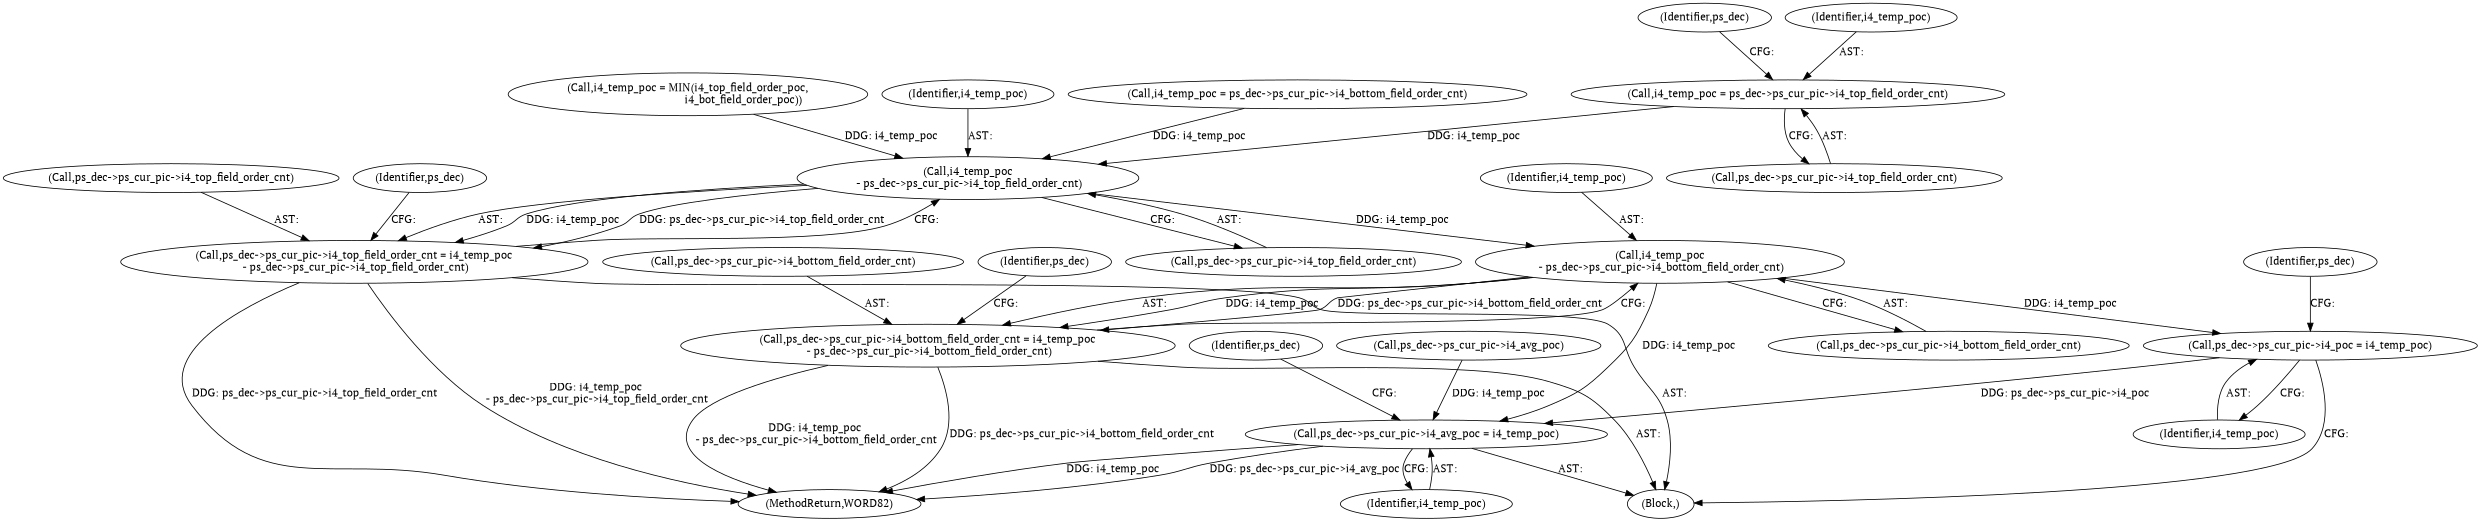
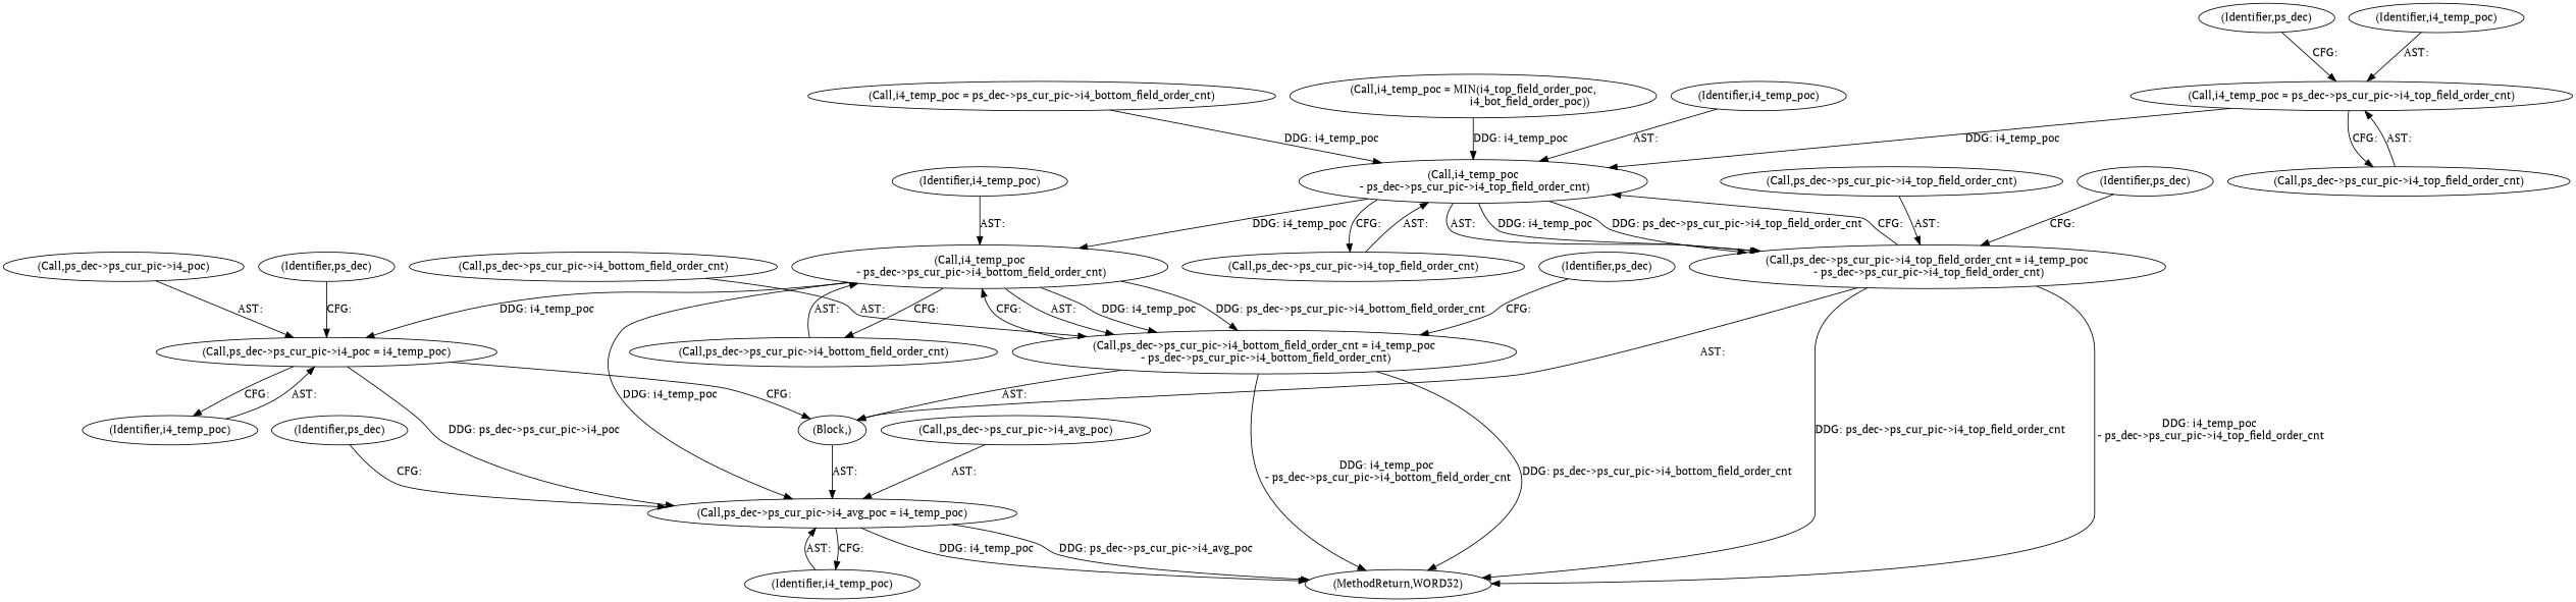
  digraph {
    fontname="PT Serif"
    node [fontname="PT Serif"]
    edge [fontname="PT Serif"]
    n1 [label="(Call,i4_temp_poc = ps_dec->ps_cur_pic->i4_top_field_order_cnt)"]
    n2 [label="(Call,i4_temp_poc\n - ps_dec->ps_cur_pic->i4_top_field_order_cnt)"]
    n3 [label="(Call,ps_dec->ps_cur_pic->i4_top_field_order_cnt)"]
    n4 [label="(Call,ps_dec->ps_cur_pic->i4_top_field_order_cnt = i4_temp_poc\n - ps_dec->ps_cur_pic->i4_top_field_order_cnt)"]
    n5 [label="(Call,i4_temp_poc\n - ps_dec->ps_cur_pic->i4_bottom_field_order_cnt)"]
    n6 [label="(Call,ps_dec->ps_cur_pic->i4_top_field_order_cnt)"]
    n7 [label="(Block,)"]
-   n8 [label="(MethodReturn,WORD82)"]
+   n8 [label="(MethodReturn,WORD32)"]
    n9 [label="(Call,ps_dec->ps_cur_pic->i4_bottom_field_order_cnt = i4_temp_poc\n - ps_dec->ps_cur_pic->i4_bottom_field_order_cnt)"]
    n10 [label="(Call,ps_dec->ps_cur_pic->i4_poc = i4_temp_poc)"]
    n11 [label="(Call,ps_dec->ps_cur_pic->i4_avg_poc = i4_temp_poc)"]
    n12 [label="(Call,ps_dec->ps_cur_pic->i4_bottom_field_order_cnt)"]
    n13 [label="(Identifier,i4_temp_poc)"]
    n14 [label="(Identifier,i4_temp_poc)"]
    n15 [label="(Identifier,ps_dec)"]
+   n16 [label="(Call,ps_dec->ps_cur_pic->i4_poc)"]
    n17 [label="(Call,ps_dec->ps_cur_pic->i4_avg_poc)"]
    n18 [label="(Call,i4_temp_poc = ps_dec->ps_cur_pic->i4_bottom_field_order_cnt)"]
    n19 [label="(Call,ps_dec->ps_cur_pic->i4_bottom_field_order_cnt)"]
    n20 [label="(Identifier,i4_temp_poc)"]
    n21 [label="(Identifier,ps_dec)"]
    n22 [label="(Call,i4_temp_poc = MIN(i4_top_field_order_poc,\n                                     i4_bot_field_order_poc))"]
    n23 [label="(Identifier,ps_dec)"]
    n24 [label="(Call,ps_dec->ps_cur_pic->i4_top_field_order_cnt)"]
    n25 [label="(Identifier,i4_temp_poc)"]
    n26 [label="(Identifier,ps_dec)"]
    n27 [label="(Identifier,i4_temp_poc)"]
    n28 [label="(Identifier,ps_dec)"]
    n1 -> n2 [label="DDG: i4_temp_poc"]
    n1 -> n3 [label="CFG: "]
    n2 -> n4 [label="AST: "]
    n2 -> n4 [label="DDG: i4_temp_poc"]
    n2 -> n4 [label="DDG: ps_dec->ps_cur_pic->i4_top_field_order_cnt"]
    n2 -> n5 [label="DDG: i4_temp_poc"]
    n2 -> n6 [label="CFG: "]
    n3 -> n1 [label="AST: "]
    n4 -> n2 [label="CFG: "]
    n4 -> n7 [label="AST: "]
    n4 -> n8 [label="DDG: ps_dec->ps_cur_pic->i4_top_field_order_cnt"]
    n4 -> n8 [label="DDG: i4_temp_poc\n - ps_dec->ps_cur_pic->i4_top_field_order_cnt"]
    n5 -> n9 [label="AST: "]
    n5 -> n9 [label="DDG: i4_temp_poc"]
    n5 -> n9 [label="DDG: ps_dec->ps_cur_pic->i4_bottom_field_order_cnt"]
    n5 -> n10 [label="DDG: i4_temp_poc"]
    n5 -> n11 [label="DDG: i4_temp_poc"]
    n5 -> n12 [label="CFG: "]
    n6 -> n2 [label="AST: "]
    n9 -> n5 [label="CFG: "]
    n9 -> n7 [label="AST: "]
    n9 -> n8 [label="DDG: ps_dec->ps_cur_pic->i4_bottom_field_order_cnt"]
    n9 -> n8 [label="DDG: i4_temp_poc\n - ps_dec->ps_cur_pic->i4_bottom_field_order_cnt"]
    n10 -> n7 [label="CFG: "]
    n10 -> n11 [label="DDG: ps_dec->ps_cur_pic->i4_poc"]
    n10 -> n13 [label="CFG: "]
-   n11 -> n7 [label="AST: "]
+   n7 -> n11 [label="AST: "]
    n11 -> n8 [label="DDG: i4_temp_poc"]
    n11 -> n8 [label="DDG: ps_dec->ps_cur_pic->i4_avg_poc"]
    n11 -> n14 [label="CFG: "]
    n12 -> n5 [label="AST: "]
    n13 -> n10 [label="AST: "]
    n14 -> n11 [label="AST: "]
    n15 -> n1 [label="CFG: "]
-   n17 -> n11 [label="DDG: i4_temp_poc"]
+   n16 -> n10 [label="AST: "]
+   n17 -> n11 [label="AST: "]
    n18 -> n2 [label="DDG: i4_temp_poc"]
    n19 -> n9 [label="AST: "]
    n20 -> n1 [label="AST: "]
    n21 -> n10 [label="CFG: "]
    n22 -> n2 [label="DDG: i4_temp_poc"]
    n23 -> n11 [label="CFG: "]
    n24 -> n4 [label="AST: "]
    n25 -> n5 [label="AST: "]
    n26 -> n9 [label="CFG: "]
    n27 -> n2 [label="AST: "]
    n28 -> n4 [label="CFG: "]
  }
